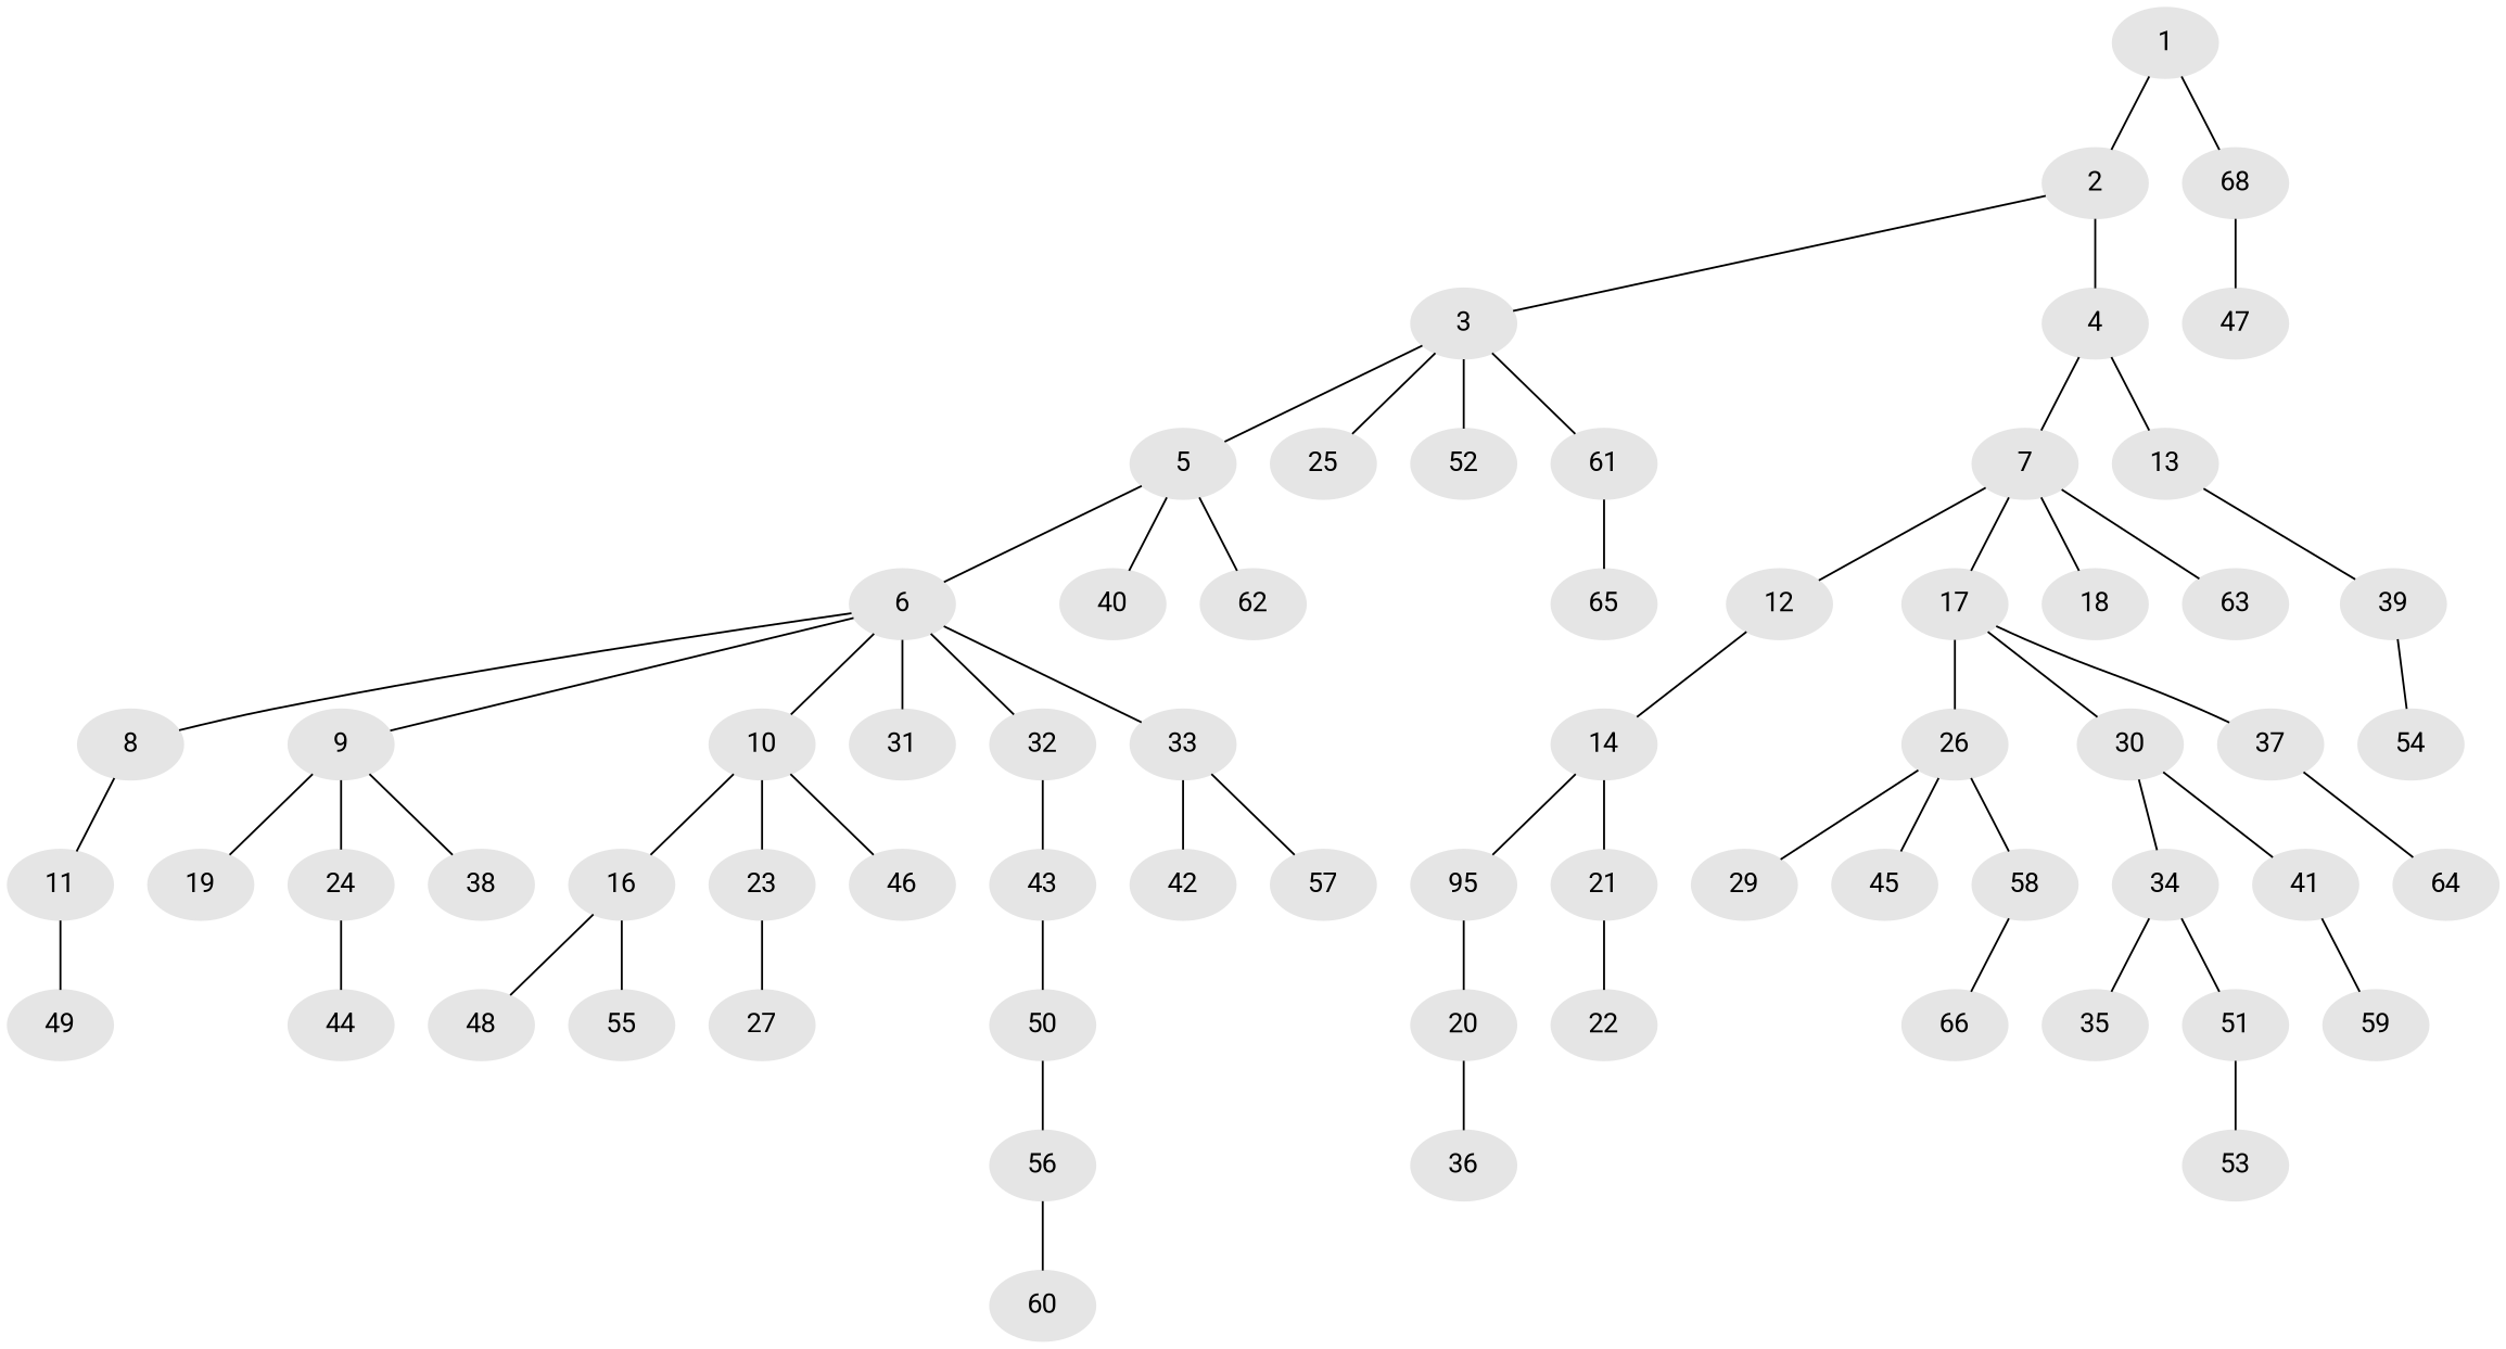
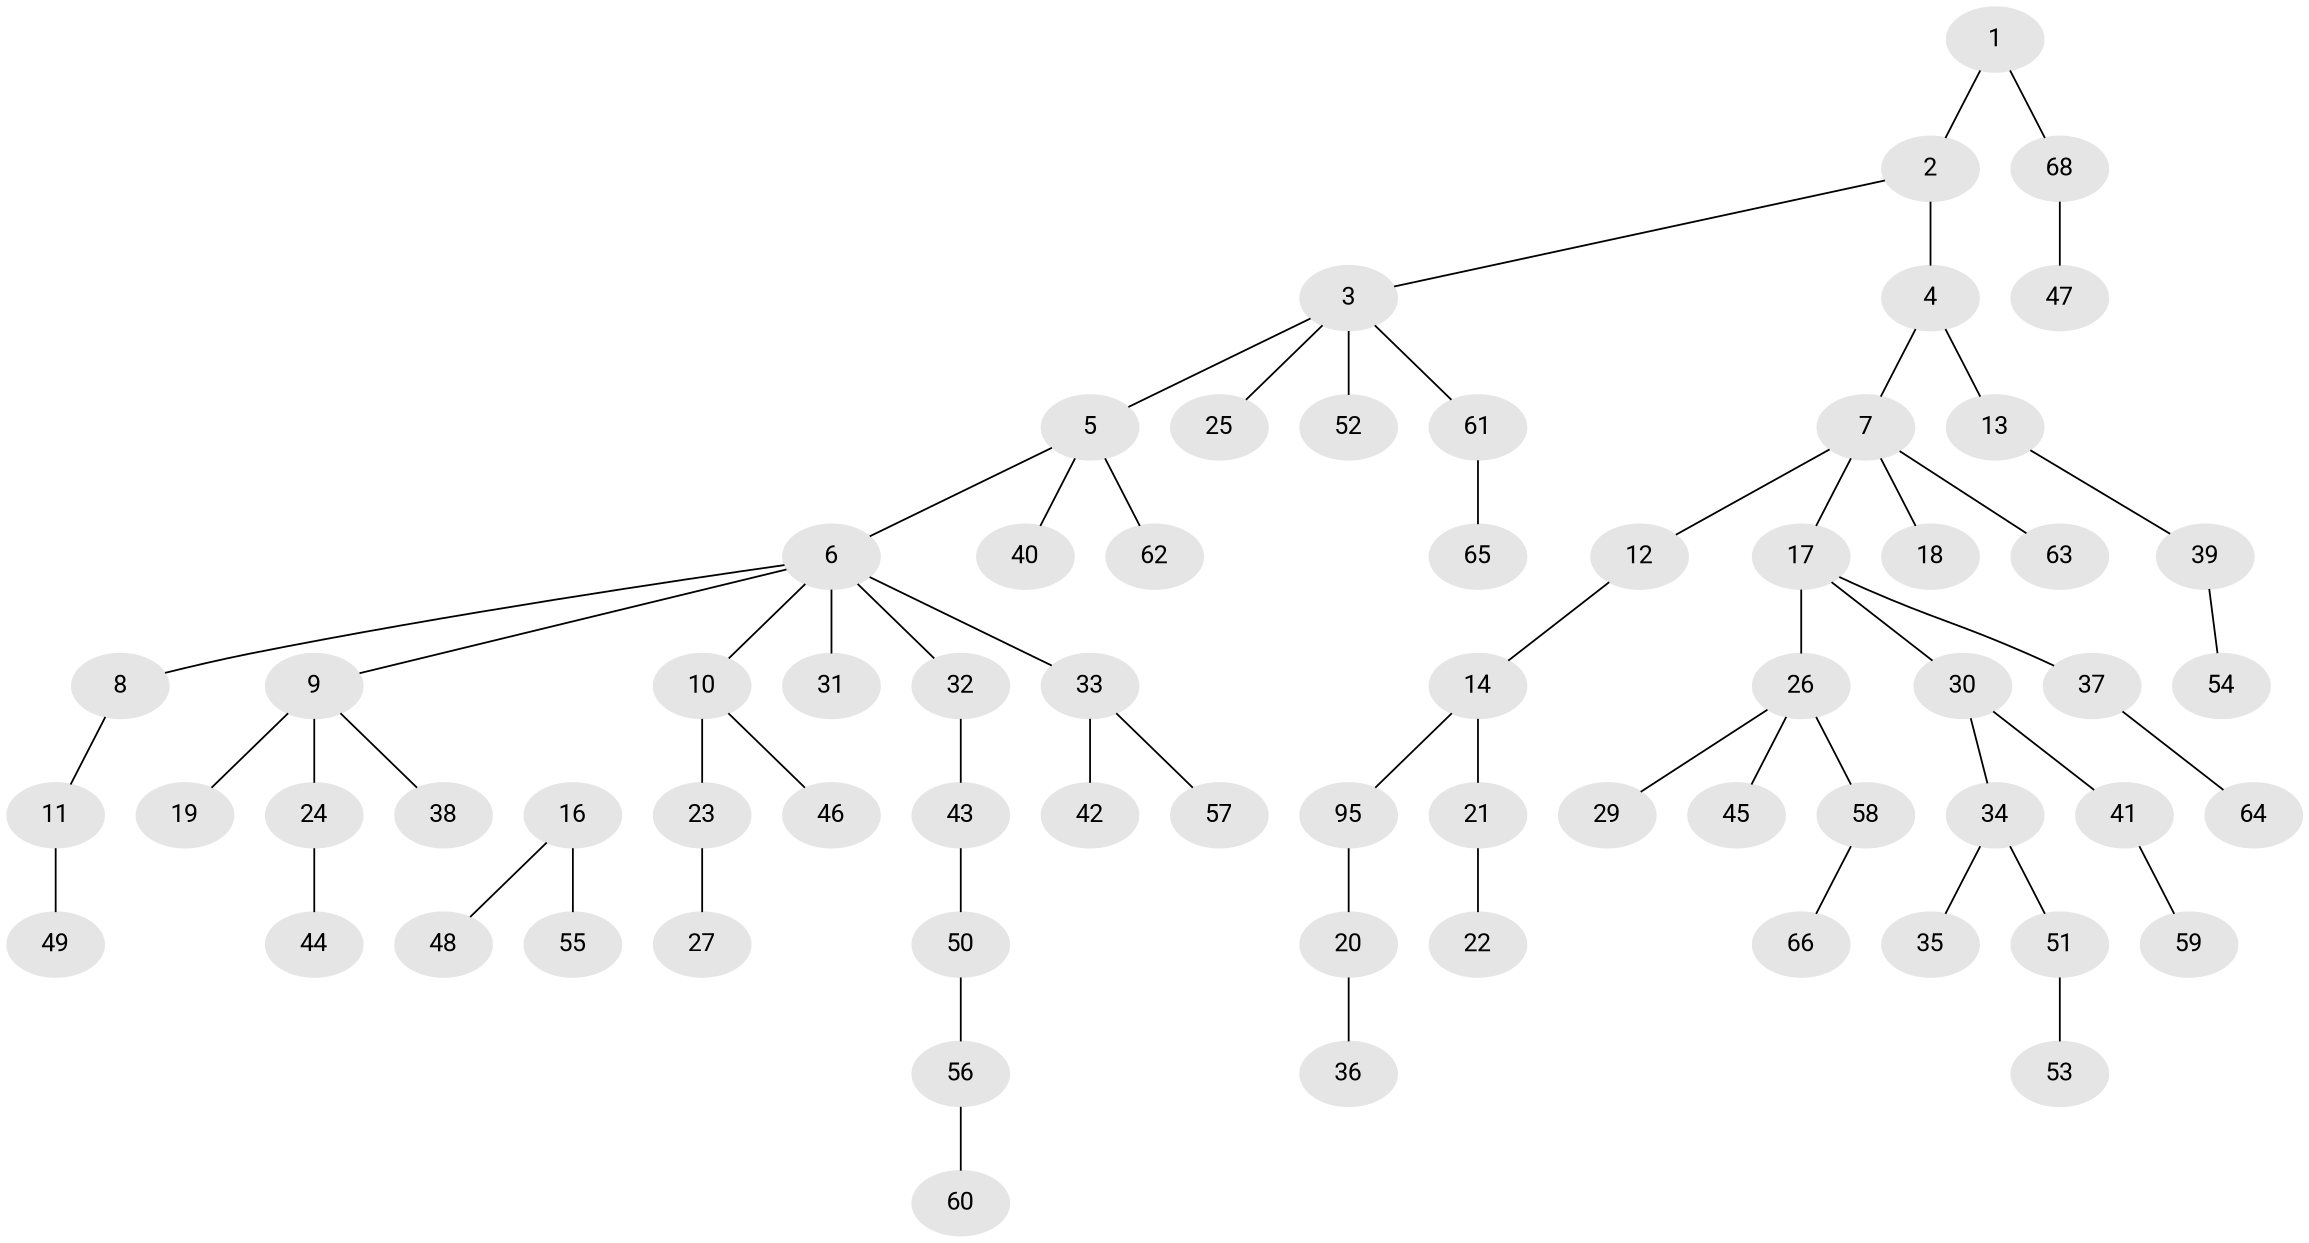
  graph {
    fontname=Roboto
    node [color=gray90 fontname=Roboto style=filled]
    edge [fontname=Roboto weight=1.0]
    1
    2
    n3 [label=68]
    3
    4
    47
    5
    25
    52
    61
    7
    13
    6
    40
    62
    65
    12
    17
    18
    63
    39
    8
    9
    10
    31
    32
    33
    11
    19
    24
    38
    16
    23
    46
    43
    42
    57
    14
    26
    30
    37
    49
    44
    48
    55
    27
    n47 [label=95]
    21
    54
    20
    22
    36
    29
    45
    58
    34
    41
    64
    66
    35
    51
    59
    50
    53
    56
    60
    1 -- 2
    1 -- n3
    2 -- 3
    2 -- 4
    n3 -- 47
    3 -- 5
    3 -- 25
    3 -- 52 [weight=2.0]
    3 -- 61
    4 -- 7
    4 -- 13 [weight=2.0]
    5 -- 6
    5 -- 40
    5 -- 62
    61 -- 65 [weight=2.0]
    7 -- 12
    7 -- 17
    7 -- 18
    7 -- 63
    13 -- 39
    6 -- 8
    6 -- 9
    6 -- 10
    6 -- 31 [weight=2.0]
    6 -- 32
    6 -- 33
    12 -- 14
    17 -- 26 [weight=2.0]
    17 -- 30
    17 -- 37
    39 -- 54
    8 -- 11
    9 -- 19 [weight=2.0]
    9 -- 24
    9 -- 38
-   10 -- 16
    10 -- 23
    10 -- 46
    32 -- 43
    33 -- 42 [weight=2.0]
    33 -- 57
    11 -- 49
    24 -- 44
    16 -- 48
    16 -- 55
    23 -- 27 [weight=2.0]
    43 -- 50 [weight=2.0]
    14 -- n47
    14 -- 21
    26 -- 29
    26 -- 45
    26 -- 58
    30 -- 34
    30 -- 41
    37 -- 64
    n47 -- 20
    21 -- 22
    20 -- 36 [weight=2.0]
    58 -- 66
    34 -- 35
    34 -- 51
    41 -- 59
    51 -- 53
    50 -- 56
    56 -- 60
  }
